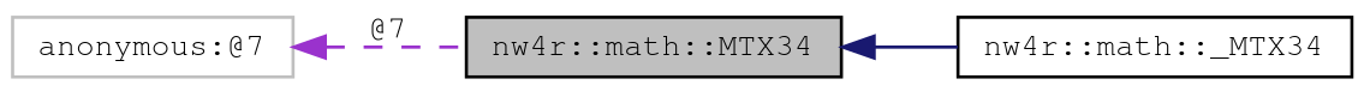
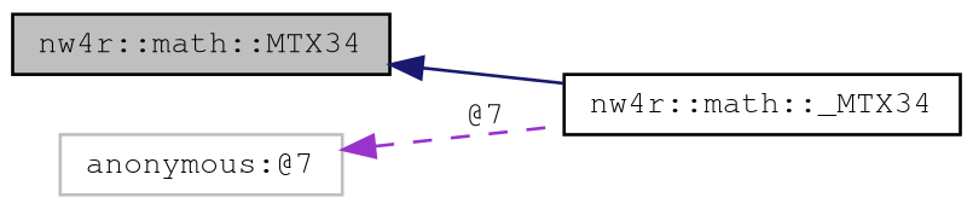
  digraph {
    rankdir=LR
    node [color=black fillcolor=white fontname=FreeMono fontsize=10 shape=record style=filled]
    edge [dir=back fontname=FreeMono fontsize=10 labelfontname=FreeMono labelfontsize=10]
    n1 [fillcolor=grey75 fontcolor=black height=0.2 label="nw4r::math::MTX34" width=0.4]
    n2 [height=0.2 label="nw4r::math::_MTX34" width=0.4]
    n3 [color=grey75 height=0.2 label="anonymous:@7" width=0.4]
    n1 -> n2 [color=midnightblue style=solid]
-   n3 -> n1 [color=darkorchid3 label=" @7" style=dashed]
+   n3 -> n2 [color=darkorchid3 label=" @7" style=dashed]
  }
